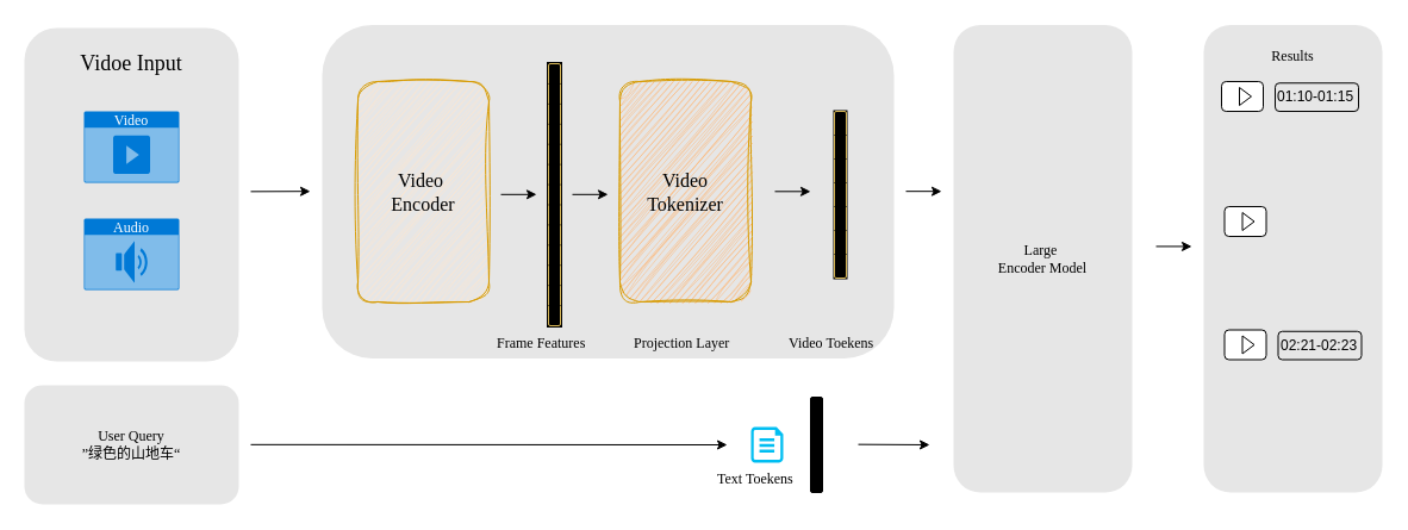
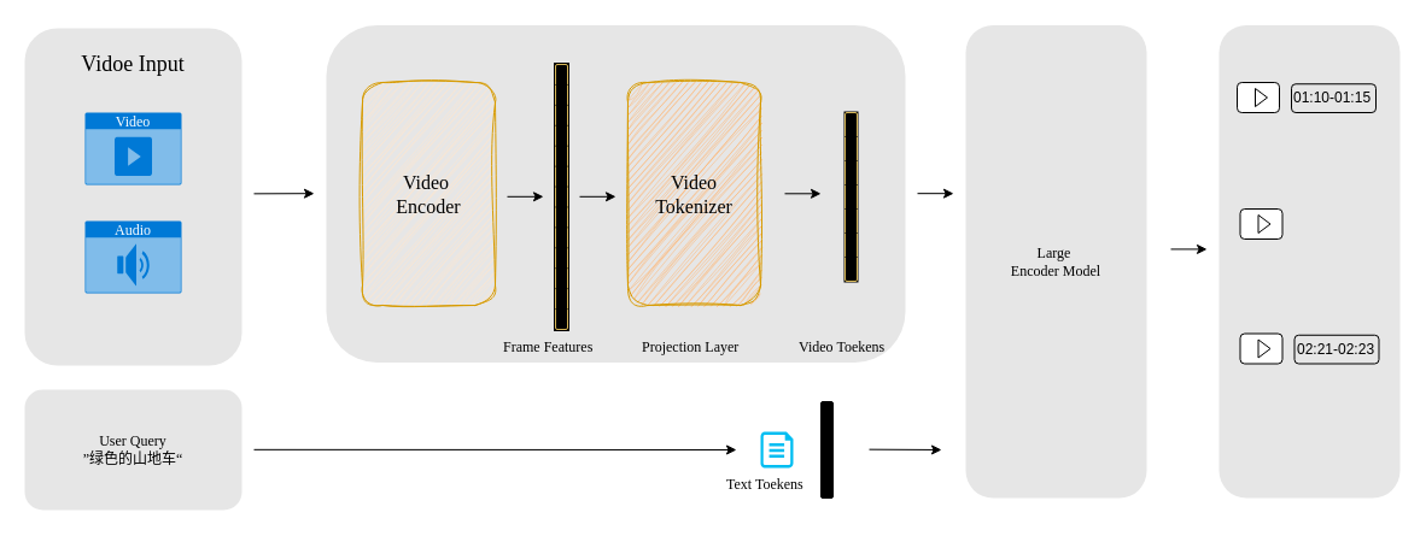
  <mxCell id="0" />
  <mxCell id="1" parent="0" />
  <mxCell id="2" value="" style="rounded=1;whiteSpace=wrap;html=1;hachureGap=4;fontFamily=Architects Daughter;fontSource=https%3A%2F%2Ffonts.googleapis.com%2Fcss%3Ffamily%3DArchitects%2BDaughter;fillColor=#E6E6E6;strokeColor=none;" vertex="1" parent="1"><mxGeometry x="20" y="23" width="180" height="280" as="geometry" /></mxCell>
  <mxCell id="3" value="Video" style="html=1;whiteSpace=wrap;strokeColor=none;fillColor=#0079D6;labelPosition=center;verticalLabelPosition=middle;verticalAlign=top;align=center;fontSize=12;outlineConnect=0;spacingTop=-6;fontColor=#FFFFFF;sketch=0;shape=mxgraph.sitemap.video;hachureGap=4;jiggle=2;curveFitting=1;fontFamily=Architects Daughter;fontSource=https%3A%2F%2Ffonts.googleapis.com%2Fcss%3Ffamily%3DArchitects%2BDaughter;" vertex="1" parent="1"><mxGeometry x="70" y="93" width="80" height="60" as="geometry" /></mxCell>
  <mxCell id="4" value="Audio" style="html=1;whiteSpace=wrap;strokeColor=none;fillColor=#0079D6;labelPosition=center;verticalLabelPosition=middle;verticalAlign=top;align=center;fontSize=12;outlineConnect=0;spacingTop=-6;fontColor=#FFFFFF;sketch=0;shape=mxgraph.sitemap.audio;hachureGap=4;jiggle=2;curveFitting=1;fontFamily=Architects Daughter;fontSource=https%3A%2F%2Ffonts.googleapis.com%2Fcss%3Ffamily%3DArchitects%2BDaughter;" vertex="1" parent="1"><mxGeometry x="70" y="183" width="80" height="60" as="geometry" /></mxCell>
  <mxCell id="5" value="&lt;font style=&quot;font-size: 18px;&quot;&gt;Vidoe Input&lt;/font&gt;" style="rounded=0;whiteSpace=wrap;html=1;sketch=1;hachureGap=4;jiggle=2;curveFitting=1;fontFamily=Architects Daughter;fontSource=https%3A%2F%2Ffonts.googleapis.com%2Fcss%3Ffamily%3DArchitects%2BDaughter;fillColor=none;strokeColor=none;" vertex="1" parent="1"><mxGeometry x="50" y="23" width="120" height="60" as="geometry" /></mxCell>
  <mxCell id="6" value="" style="rounded=1;whiteSpace=wrap;html=1;hachureGap=4;fontFamily=Architects Daughter;fontSource=https%3A%2F%2Ffonts.googleapis.com%2Fcss%3Ffamily%3DArchitects%2BDaughter;fillColor=#E6E6E6;strokeColor=none;" vertex="1" parent="1"><mxGeometry x="270" y="20.5" width="480" height="280" as="geometry" /></mxCell>
  <mxCell id="7" value="&lt;font style=&quot;font-size: 16px;&quot;&gt;Video&amp;nbsp;&lt;/font&gt;&lt;div&gt;&lt;font style=&quot;font-size: 16px;&quot;&gt;Encoder&lt;/font&gt;&lt;/div&gt;" style="rounded=1;whiteSpace=wrap;html=1;sketch=1;hachureGap=4;jiggle=2;curveFitting=1;fontFamily=Architects Daughter;fontSource=https%3A%2F%2Ffonts.googleapis.com%2Fcss%3Ffamily%3DArchitects%2BDaughter;fillColor=#ffe6cc;strokeColor=#d79b00;" vertex="1" parent="1"><mxGeometry x="300" y="68" width="110" height="185" as="geometry" /></mxCell>
  <mxCell id="8" value="" style="group;strokeColor=default;strokeWidth=3;" vertex="1" connectable="0" parent="1"><mxGeometry x="460" y="53" width="10" height="220" as="geometry" /></mxCell>
  <mxCell id="9" value="" style="rounded=1;whiteSpace=wrap;html=1;hachureGap=4;fontFamily=Architects Daughter;fontSource=https%3A%2F%2Ffonts.googleapis.com%2Fcss%3Ffamily%3DArchitects%2BDaughter;fillStyle=solid;fillColor=#fff2cc;strokeColor=#d6b656;gradientColor=light-dark(#FF6666,#EDEDED);gradientDirection=south;shadow=0;" vertex="1" parent="8"><mxGeometry width="10" height="220" as="geometry" /></mxCell>
  <mxCell id="10" value="" style="endArrow=none;html=1;rounded=0;hachureGap=4;fontFamily=Architects Daughter;fontSource=https%3A%2F%2Ffonts.googleapis.com%2Fcss%3Ffamily%3DArchitects%2BDaughter;strokeWidth=1;endSize=5;startSize=6;" edge="1" parent="8"><mxGeometry width="50" height="50" relative="1" as="geometry"><mxPoint y="67.692" as="sourcePoint" /><mxPoint x="10" y="67.692" as="targetPoint" /></mxGeometry></mxCell>
  <mxCell id="11" value="" style="endArrow=none;html=1;rounded=0;hachureGap=4;fontFamily=Architects Daughter;fontSource=https%3A%2F%2Ffonts.googleapis.com%2Fcss%3Ffamily%3DArchitects%2BDaughter;strokeWidth=1;endSize=5;startSize=6;" edge="1" parent="8"><mxGeometry width="50" height="50" relative="1" as="geometry"><mxPoint y="50.769" as="sourcePoint" /><mxPoint x="10" y="50.769" as="targetPoint" /></mxGeometry></mxCell>
  <mxCell id="12" value="" style="endArrow=none;html=1;rounded=0;hachureGap=4;fontFamily=Architects Daughter;fontSource=https%3A%2F%2Ffonts.googleapis.com%2Fcss%3Ffamily%3DArchitects%2BDaughter;strokeWidth=1;endSize=5;startSize=6;" edge="1" parent="8"><mxGeometry width="50" height="50" relative="1" as="geometry"><mxPoint y="33.846" as="sourcePoint" /><mxPoint x="10" y="33.846" as="targetPoint" /></mxGeometry></mxCell>
  <mxCell id="13" value="" style="endArrow=none;html=1;rounded=0;hachureGap=4;fontFamily=Architects Daughter;fontSource=https%3A%2F%2Ffonts.googleapis.com%2Fcss%3Ffamily%3DArchitects%2BDaughter;strokeWidth=1;endSize=5;startSize=6;" edge="1" parent="8"><mxGeometry width="50" height="50" relative="1" as="geometry"><mxPoint y="16.923" as="sourcePoint" /><mxPoint x="10" y="16.923" as="targetPoint" /></mxGeometry></mxCell>
  <mxCell id="14" value="" style="endArrow=none;html=1;rounded=0;hachureGap=4;fontFamily=Architects Daughter;fontSource=https%3A%2F%2Ffonts.googleapis.com%2Fcss%3Ffamily%3DArchitects%2BDaughter;strokeWidth=1;endSize=5;startSize=6;" edge="1" parent="8"><mxGeometry width="50" height="50" relative="1" as="geometry"><mxPoint y="135.385" as="sourcePoint" /><mxPoint x="10" y="135.385" as="targetPoint" /></mxGeometry></mxCell>
  <mxCell id="15" value="" style="endArrow=none;html=1;rounded=0;hachureGap=4;fontFamily=Architects Daughter;fontSource=https%3A%2F%2Ffonts.googleapis.com%2Fcss%3Ffamily%3DArchitects%2BDaughter;strokeWidth=1;endSize=5;startSize=6;" edge="1" parent="8"><mxGeometry width="50" height="50" relative="1" as="geometry"><mxPoint y="118.462" as="sourcePoint" /><mxPoint x="10" y="118.462" as="targetPoint" /></mxGeometry></mxCell>
  <mxCell id="16" value="" style="endArrow=none;html=1;rounded=0;hachureGap=4;fontFamily=Architects Daughter;fontSource=https%3A%2F%2Ffonts.googleapis.com%2Fcss%3Ffamily%3DArchitects%2BDaughter;strokeWidth=1;endSize=5;startSize=6;" edge="1" parent="8"><mxGeometry width="50" height="50" relative="1" as="geometry"><mxPoint y="101.538" as="sourcePoint" /><mxPoint x="10" y="101.538" as="targetPoint" /></mxGeometry></mxCell>
  <mxCell id="17" value="" style="endArrow=none;html=1;rounded=0;hachureGap=4;fontFamily=Architects Daughter;fontSource=https%3A%2F%2Ffonts.googleapis.com%2Fcss%3Ffamily%3DArchitects%2BDaughter;strokeWidth=1;endSize=5;startSize=6;" edge="1" parent="8"><mxGeometry width="50" height="50" relative="1" as="geometry"><mxPoint y="84.615" as="sourcePoint" /><mxPoint x="10" y="84.615" as="targetPoint" /></mxGeometry></mxCell>
  <mxCell id="18" value="" style="endArrow=none;html=1;rounded=0;hachureGap=4;fontFamily=Architects Daughter;fontSource=https%3A%2F%2Ffonts.googleapis.com%2Fcss%3Ffamily%3DArchitects%2BDaughter;strokeWidth=1;endSize=5;startSize=6;" edge="1" parent="8"><mxGeometry width="50" height="50" relative="1" as="geometry"><mxPoint y="203.077" as="sourcePoint" /><mxPoint x="10" y="203.077" as="targetPoint" /></mxGeometry></mxCell>
  <mxCell id="19" value="" style="endArrow=none;html=1;rounded=0;hachureGap=4;fontFamily=Architects Daughter;fontSource=https%3A%2F%2Ffonts.googleapis.com%2Fcss%3Ffamily%3DArchitects%2BDaughter;strokeWidth=1;endSize=5;startSize=6;" edge="1" parent="8"><mxGeometry width="50" height="50" relative="1" as="geometry"><mxPoint y="186.154" as="sourcePoint" /><mxPoint x="10" y="186.154" as="targetPoint" /></mxGeometry></mxCell>
  <mxCell id="20" value="" style="endArrow=none;html=1;rounded=0;hachureGap=4;fontFamily=Architects Daughter;fontSource=https%3A%2F%2Ffonts.googleapis.com%2Fcss%3Ffamily%3DArchitects%2BDaughter;strokeWidth=1;endSize=5;startSize=6;" edge="1" parent="8"><mxGeometry width="50" height="50" relative="1" as="geometry"><mxPoint y="169.231" as="sourcePoint" /><mxPoint x="10" y="169.231" as="targetPoint" /></mxGeometry></mxCell>
  <mxCell id="21" value="" style="endArrow=none;html=1;rounded=0;hachureGap=4;fontFamily=Architects Daughter;fontSource=https%3A%2F%2Ffonts.googleapis.com%2Fcss%3Ffamily%3DArchitects%2BDaughter;strokeWidth=1;endSize=5;startSize=6;" edge="1" parent="8"><mxGeometry width="50" height="50" relative="1" as="geometry"><mxPoint y="152.308" as="sourcePoint" /><mxPoint x="10" y="152.308" as="targetPoint" /></mxGeometry></mxCell>
  <mxCell id="22" value="" style="endArrow=classic;html=1;rounded=0;hachureGap=4;fontFamily=Architects Daughter;fontSource=https%3A%2F%2Ffonts.googleapis.com%2Fcss%3Ffamily%3DArchitects%2BDaughter;" edge="1" parent="1"><mxGeometry width="50" height="50" relative="1" as="geometry"><mxPoint x="210" y="160.35" as="sourcePoint" /><mxPoint x="260" y="160.18" as="targetPoint" /></mxGeometry></mxCell>
  <mxCell id="23" value="&lt;font style=&quot;font-size: 16px;&quot;&gt;Video&lt;/font&gt;&lt;div&gt;&lt;font style=&quot;font-size: 16px;&quot;&gt;Tokenizer&lt;/font&gt;&lt;/div&gt;" style="rounded=1;whiteSpace=wrap;html=1;sketch=1;hachureGap=4;jiggle=2;curveFitting=1;fontFamily=Architects Daughter;fontSource=https%3A%2F%2Ffonts.googleapis.com%2Fcss%3Ffamily%3DArchitects%2BDaughter;fillColor=#FFB570;strokeColor=#d79b00;" vertex="1" parent="1"><mxGeometry x="520" y="68" width="110" height="185" as="geometry" /></mxCell>
  <mxCell id="24" value="" style="endArrow=classic;html=1;rounded=0;hachureGap=4;fontFamily=Architects Daughter;fontSource=https%3A%2F%2Ffonts.googleapis.com%2Fcss%3Ffamily%3DArchitects%2BDaughter;" edge="1" parent="1"><mxGeometry width="50" height="50" relative="1" as="geometry"><mxPoint x="480" y="162.81" as="sourcePoint" /><mxPoint x="510" y="162.81" as="targetPoint" /></mxGeometry></mxCell>
  <mxCell id="25" value="Projection Layer" style="text;whiteSpace=wrap;html=1;fontFamily=Architects Daughter;fontSource=https%3A%2F%2Ffonts.googleapis.com%2Fcss%3Ffamily%3DArchitects%2BDaughter;" vertex="1" parent="1"><mxGeometry x="530" y="274" width="100" height="30" as="geometry" /></mxCell>
  <mxCell id="26" value="" style="endArrow=classic;html=1;rounded=0;hachureGap=4;fontFamily=Architects Daughter;fontSource=https%3A%2F%2Ffonts.googleapis.com%2Fcss%3Ffamily%3DArchitects%2BDaughter;" edge="1" parent="1"><mxGeometry width="50" height="50" relative="1" as="geometry"><mxPoint x="650" y="160.31" as="sourcePoint" /><mxPoint x="680" y="160.31" as="targetPoint" /></mxGeometry></mxCell>
  <mxCell id="27" value="" style="group;strokeColor=default;strokeWidth=2;fillColor=none;" vertex="1" connectable="0" parent="1"><mxGeometry x="700" y="93" width="10" height="140" as="geometry" /></mxCell>
  <mxCell id="28" value="" style="rounded=1;whiteSpace=wrap;html=1;hachureGap=4;fontFamily=Architects Daughter;fontSource=https%3A%2F%2Ffonts.googleapis.com%2Fcss%3Ffamily%3DArchitects%2BDaughter;fillStyle=solid;fillColor=#fff2cc;strokeColor=#d6b656;gradientColor=light-dark(#FF6666,#EDEDED);gradientDirection=south;shadow=0;" vertex="1" parent="27"><mxGeometry width="10" height="140" as="geometry" /></mxCell>
  <mxCell id="29" value="" style="endArrow=none;html=1;rounded=0;hachureGap=4;fontFamily=Architects Daughter;fontSource=https%3A%2F%2Ffonts.googleapis.com%2Fcss%3Ffamily%3DArchitects%2BDaughter;strokeWidth=1;endSize=5;startSize=6;" edge="1" parent="27"><mxGeometry width="50" height="50" relative="1" as="geometry"><mxPoint y="20" as="sourcePoint" /><mxPoint x="10" y="20" as="targetPoint" /></mxGeometry></mxCell>
  <mxCell id="30" value="" style="endArrow=none;html=1;rounded=0;hachureGap=4;fontFamily=Architects Daughter;fontSource=https%3A%2F%2Ffonts.googleapis.com%2Fcss%3Ffamily%3DArchitects%2BDaughter;strokeWidth=1;endSize=5;startSize=6;" edge="1" parent="27"><mxGeometry width="50" height="50" relative="1" as="geometry"><mxPoint y="100" as="sourcePoint" /><mxPoint x="10" y="100" as="targetPoint" /></mxGeometry></mxCell>
  <mxCell id="31" value="" style="endArrow=none;html=1;rounded=0;hachureGap=4;fontFamily=Architects Daughter;fontSource=https%3A%2F%2Ffonts.googleapis.com%2Fcss%3Ffamily%3DArchitects%2BDaughter;strokeWidth=1;endSize=5;startSize=6;" edge="1" parent="27"><mxGeometry width="50" height="50" relative="1" as="geometry"><mxPoint y="80" as="sourcePoint" /><mxPoint x="10" y="80" as="targetPoint" /></mxGeometry></mxCell>
  <mxCell id="32" value="" style="endArrow=none;html=1;rounded=0;hachureGap=4;fontFamily=Architects Daughter;fontSource=https%3A%2F%2Ffonts.googleapis.com%2Fcss%3Ffamily%3DArchitects%2BDaughter;strokeWidth=1;endSize=5;startSize=6;" edge="1" parent="27"><mxGeometry width="50" height="50" relative="1" as="geometry"><mxPoint y="60" as="sourcePoint" /><mxPoint x="10" y="60" as="targetPoint" /></mxGeometry></mxCell>
  <mxCell id="33" value="" style="endArrow=none;html=1;rounded=0;hachureGap=4;fontFamily=Architects Daughter;fontSource=https%3A%2F%2Ffonts.googleapis.com%2Fcss%3Ffamily%3DArchitects%2BDaughter;strokeWidth=1;endSize=5;startSize=6;" edge="1" parent="27"><mxGeometry width="50" height="50" relative="1" as="geometry"><mxPoint y="40" as="sourcePoint" /><mxPoint x="10" y="40" as="targetPoint" /></mxGeometry></mxCell>
  <mxCell id="34" value="" style="endArrow=none;html=1;rounded=0;hachureGap=4;fontFamily=Architects Daughter;fontSource=https%3A%2F%2Ffonts.googleapis.com%2Fcss%3Ffamily%3DArchitects%2BDaughter;strokeWidth=1;endSize=5;startSize=6;" edge="1" parent="27"><mxGeometry width="50" height="50" relative="1" as="geometry"><mxPoint y="120" as="sourcePoint" /><mxPoint x="10" y="120" as="targetPoint" /></mxGeometry></mxCell>
  <mxCell id="35" value="" style="endArrow=classic;html=1;rounded=0;hachureGap=4;fontFamily=Architects Daughter;fontSource=https%3A%2F%2Ffonts.googleapis.com%2Fcss%3Ffamily%3DArchitects%2BDaughter;" edge="1" parent="1"><mxGeometry width="50" height="50" relative="1" as="geometry"><mxPoint x="420" y="162.807" as="sourcePoint" /><mxPoint x="450" y="162.807" as="targetPoint" /></mxGeometry></mxCell>
  <mxCell id="36" value="Video Toekens" style="text;whiteSpace=wrap;html=1;fontFamily=Architects Daughter;fontSource=https%3A%2F%2Ffonts.googleapis.com%2Fcss%3Ffamily%3DArchitects%2BDaughter;" vertex="1" parent="1"><mxGeometry x="660" y="274" width="100" height="30" as="geometry" /></mxCell>
  <mxCell id="37" value="Frame Features" style="text;whiteSpace=wrap;html=1;fontFamily=Architects Daughter;fontSource=https%3A%2F%2Ffonts.googleapis.com%2Fcss%3Ffamily%3DArchitects%2BDaughter;" vertex="1" parent="1"><mxGeometry x="415" y="274" width="100" height="30" as="geometry" /></mxCell>
  <mxCell id="38" value="Large&amp;nbsp;&lt;div&gt;Encoder Model&lt;/div&gt;" style="rounded=1;whiteSpace=wrap;html=1;hachureGap=4;fontFamily=Architects Daughter;fontSource=https%3A%2F%2Ffonts.googleapis.com%2Fcss%3Ffamily%3DArchitects%2BDaughter;fillColor=#E6E6E6;strokeColor=none;" vertex="1" parent="1"><mxGeometry x="800" y="20.5" width="150" height="392.5" as="geometry" /></mxCell>
  <mxCell id="39" value="" style="rounded=1;whiteSpace=wrap;html=1;hachureGap=4;fontFamily=Architects Daughter;fontSource=https%3A%2F%2Ffonts.googleapis.com%2Fcss%3Ffamily%3DArchitects%2BDaughter;fillColor=#E6E6E6;strokeColor=none;" vertex="1" parent="1"><mxGeometry x="1010" y="20.5" width="150" height="392.5" as="geometry" /></mxCell>
  <mxCell id="40" value="" style="endArrow=classic;html=1;rounded=0;hachureGap=4;fontFamily=Architects Daughter;fontSource=https%3A%2F%2Ffonts.googleapis.com%2Fcss%3Ffamily%3DArchitects%2BDaughter;" edge="1" parent="1"><mxGeometry width="50" height="50" relative="1" as="geometry"><mxPoint x="970" y="206.43" as="sourcePoint" /><mxPoint x="1000" y="206.43" as="targetPoint" /></mxGeometry></mxCell>
  <mxCell id="41" value="" style="endArrow=classic;html=1;rounded=0;hachureGap=4;fontFamily=Architects Daughter;fontSource=https%3A%2F%2Ffonts.googleapis.com%2Fcss%3Ffamily%3DArchitects%2BDaughter;" edge="1" parent="1"><mxGeometry width="50" height="50" relative="1" as="geometry"><mxPoint x="760" y="160.18" as="sourcePoint" /><mxPoint x="790" y="160.18" as="targetPoint" /></mxGeometry></mxCell>
  <mxCell id="42" value="User Query&lt;div&gt;”绿色的山地车“&lt;/div&gt;" style="rounded=1;whiteSpace=wrap;html=1;hachureGap=4;fontFamily=Architects Daughter;fontSource=https%3A%2F%2Ffonts.googleapis.com%2Fcss%3Ffamily%3DArchitects%2BDaughter;fillColor=#E6E6E6;strokeColor=none;" vertex="1" parent="1"><mxGeometry x="20" y="323" width="180" height="100" as="geometry" /></mxCell>
  <mxCell id="43" value="" style="endArrow=classic;html=1;rounded=0;hachureGap=4;fontFamily=Architects Daughter;fontSource=https%3A%2F%2Ffonts.googleapis.com%2Fcss%3Ffamily%3DArchitects%2BDaughter;" edge="1" parent="1"><mxGeometry width="50" height="50" relative="1" as="geometry"><mxPoint x="210" y="372.84" as="sourcePoint" /><mxPoint x="610" y="373" as="targetPoint" /></mxGeometry></mxCell>
  <mxCell id="44" value="" style="verticalLabelPosition=bottom;html=1;verticalAlign=top;align=center;strokeColor=none;fillColor=#00BEF2;shape=mxgraph.azure.cloud_services_configuration_file;pointerEvents=1;hachureGap=4;fontFamily=Architects Daughter;fontSource=https%3A%2F%2Ffonts.googleapis.com%2Fcss%3Ffamily%3DArchitects%2BDaughter;" vertex="1" parent="1"><mxGeometry x="630" y="358" width="27" height="30" as="geometry" /></mxCell>
  <mxCell id="45" value="Text Toekens" style="text;whiteSpace=wrap;html=1;fontFamily=Architects Daughter;fontSource=https%3A%2F%2Ffonts.googleapis.com%2Fcss%3Ffamily%3DArchitects%2BDaughter;" vertex="1" parent="1"><mxGeometry x="600" y="388" width="100" height="30" as="geometry" /></mxCell>
  <mxCell id="46" value="" style="group" vertex="1" connectable="0" parent="1"><mxGeometry x="680" y="333" width="10" height="80" as="geometry" /></mxCell>
  <mxCell id="47" value="" style="rounded=1;whiteSpace=wrap;html=1;hachureGap=4;fontFamily=Architects Daughter;fontSource=https%3A%2F%2Ffonts.googleapis.com%2Fcss%3Ffamily%3DArchitects%2BDaughter;fillStyle=solid;fillColor=#B9E0A5;strokeColor=#000000;gradientColor=light-dark(#FF6666,#EDEDED);gradientDirection=south;shadow=0;strokeWidth=1;" vertex="1" parent="46"><mxGeometry width="10" height="80" as="geometry" /></mxCell>
  <mxCell id="48" value="" style="endArrow=none;html=1;rounded=0;hachureGap=4;fontFamily=Architects Daughter;fontSource=https%3A%2F%2Ffonts.googleapis.com%2Fcss%3Ffamily%3DArchitects%2BDaughter;strokeWidth=1;endSize=5;startSize=6;" edge="1" parent="46"><mxGeometry width="50" height="50" relative="1" as="geometry"><mxPoint y="60" as="sourcePoint" /><mxPoint x="10" y="60" as="targetPoint" /></mxGeometry></mxCell>
  <mxCell id="49" value="" style="endArrow=none;html=1;rounded=0;hachureGap=4;fontFamily=Architects Daughter;fontSource=https%3A%2F%2Ffonts.googleapis.com%2Fcss%3Ffamily%3DArchitects%2BDaughter;strokeWidth=1;endSize=5;startSize=6;" edge="1" parent="46"><mxGeometry width="50" height="50" relative="1" as="geometry"><mxPoint y="40" as="sourcePoint" /><mxPoint x="10" y="40" as="targetPoint" /></mxGeometry></mxCell>
  <mxCell id="50" value="" style="endArrow=none;html=1;rounded=0;hachureGap=4;fontFamily=Architects Daughter;fontSource=https%3A%2F%2Ffonts.googleapis.com%2Fcss%3Ffamily%3DArchitects%2BDaughter;strokeWidth=1;endSize=5;startSize=6;" edge="1" parent="46"><mxGeometry width="50" height="50" relative="1" as="geometry"><mxPoint y="20" as="sourcePoint" /><mxPoint x="10" y="20" as="targetPoint" /></mxGeometry></mxCell>
  <mxCell id="51" value="" style="endArrow=classic;html=1;rounded=0;hachureGap=4;fontFamily=Architects Daughter;fontSource=https%3A%2F%2Ffonts.googleapis.com%2Fcss%3Ffamily%3DArchitects%2BDaughter;" edge="1" parent="1"><mxGeometry width="50" height="50" relative="1" as="geometry"><mxPoint x="720" y="372.67" as="sourcePoint" /><mxPoint x="780" y="373" as="targetPoint" /></mxGeometry></mxCell>
  <mxCell id="52" value="" style="group" vertex="1" connectable="0" parent="1"><mxGeometry x="1025" y="68" width="35" height="25" as="geometry" /></mxCell>
  <mxCell id="53" value="" style="rounded=1;whiteSpace=wrap;html=1;hachureGap=4;fontFamily=Architects Daughter;fontSource=https%3A%2F%2Ffonts.googleapis.com%2Fcss%3Ffamily%3DArchitects%2BDaughter;" vertex="1" parent="52"><mxGeometry width="35" height="25" as="geometry" /></mxCell>
  <mxCell id="54" value="" style="triangle;whiteSpace=wrap;html=1;hachureGap=4;fontFamily=Architects Daughter;fontSource=https%3A%2F%2Ffonts.googleapis.com%2Fcss%3Ffamily%3DArchitects%2BDaughter;" vertex="1" parent="52"><mxGeometry x="15" y="5" width="10" height="15" as="geometry" /></mxCell>
- <mxCell id="55" value="Results" style="text;whiteSpace=wrap;html=1;fontFamily=Architects Daughter;fontSource=https%3A%2F%2Ffonts.googleapis.com%2Fcss%3Ffamily%3DArchitects%2BDaughter;align=center;" vertex="1" parent="1"><mxGeometry x="1035" y="33" width="100" height="30" as="geometry" /></mxCell>
  <mxCell id="56" value="&lt;p&gt;&lt;font face=&quot;Helvetica&quot;&gt;01:10-01:15&lt;/font&gt;&lt;/p&gt;" style="text;whiteSpace=wrap;html=1;fontFamily=Architects Daughter;fontSource=https%3A%2F%2Ffonts.googleapis.com%2Fcss%3Ffamily%3DArchitects%2BDaughter;verticalAlign=middle;strokeColor=default;rounded=1;" vertex="1" parent="1"><mxGeometry x="1070" y="69.25" width="70" height="23.75" as="geometry" /></mxCell>
  <mxCell id="57" value="" style="group" vertex="1" connectable="0" parent="1"><mxGeometry x="1027.5" y="173" width="35" height="25" as="geometry" /></mxCell>
  <mxCell id="58" value="" style="rounded=1;whiteSpace=wrap;html=1;hachureGap=4;fontFamily=Architects Daughter;fontSource=https%3A%2F%2Ffonts.googleapis.com%2Fcss%3Ffamily%3DArchitects%2BDaughter;" vertex="1" parent="57"><mxGeometry width="35" height="25" as="geometry" /></mxCell>
  <mxCell id="59" value="" style="triangle;whiteSpace=wrap;html=1;hachureGap=4;fontFamily=Architects Daughter;fontSource=https%3A%2F%2Ffonts.googleapis.com%2Fcss%3Ffamily%3DArchitects%2BDaughter;" vertex="1" parent="57"><mxGeometry x="15" y="5" width="10" height="15" as="geometry" /></mxCell>
  <mxCell id="60" value="" style="group" vertex="1" connectable="0" parent="1"><mxGeometry x="1027.5" y="276.5" width="35" height="25" as="geometry" /></mxCell>
  <mxCell id="61" value="" style="rounded=1;whiteSpace=wrap;html=1;hachureGap=4;fontFamily=Architects Daughter;fontSource=https%3A%2F%2Ffonts.googleapis.com%2Fcss%3Ffamily%3DArchitects%2BDaughter;" vertex="1" parent="60"><mxGeometry width="35" height="25" as="geometry" /></mxCell>
  <mxCell id="62" value="" style="triangle;whiteSpace=wrap;html=1;hachureGap=4;fontFamily=Architects Daughter;fontSource=https%3A%2F%2Ffonts.googleapis.com%2Fcss%3Ffamily%3DArchitects%2BDaughter;" vertex="1" parent="60"><mxGeometry x="15" y="5" width="10" height="15" as="geometry" /></mxCell>
  <mxCell id="63" value="&lt;p&gt;&lt;font face=&quot;Helvetica&quot;&gt;02:21-02:23&lt;/font&gt;&lt;/p&gt;" style="text;whiteSpace=wrap;html=1;fontFamily=Architects Daughter;fontSource=https%3A%2F%2Ffonts.googleapis.com%2Fcss%3Ffamily%3DArchitects%2BDaughter;verticalAlign=middle;strokeColor=default;rounded=1;" vertex="1" parent="1"><mxGeometry x="1072.5" y="277.75" width="70" height="23.75" as="geometry" /></mxCell>
